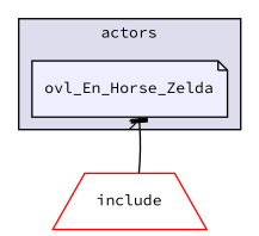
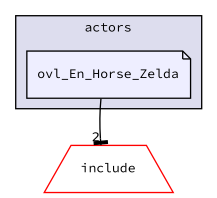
  digraph {
    compound=true
    fontname="Source Code Pro"
    node [fontname="Source Code Pro" fontsize=10 style=filled]
    n1 [fillcolor="#eeeeff" label=ovl_En_Horse_Zelda pencolor=black shape=note]
    n2 [color=red fillcolor=white label=include shape=trapezium]
    subgraph cluster_1 {
      bgcolor="#ddddee"
      fontsize=10
      label=actors
      pencolor=black
      n1
    }
-   n2 -> n1 [headlabel=2 labeldistance=1.5 labelfontname=Helvetica labelfontsize=10 arrowhead=tee fontname="Source Code Pro"]
+   n1 -> n2 [headlabel=2 labeldistance=1.5 labelfontname=Helvetica labelfontsize=10 arrowhead=tee fontname="Source Code Pro"]
  }
